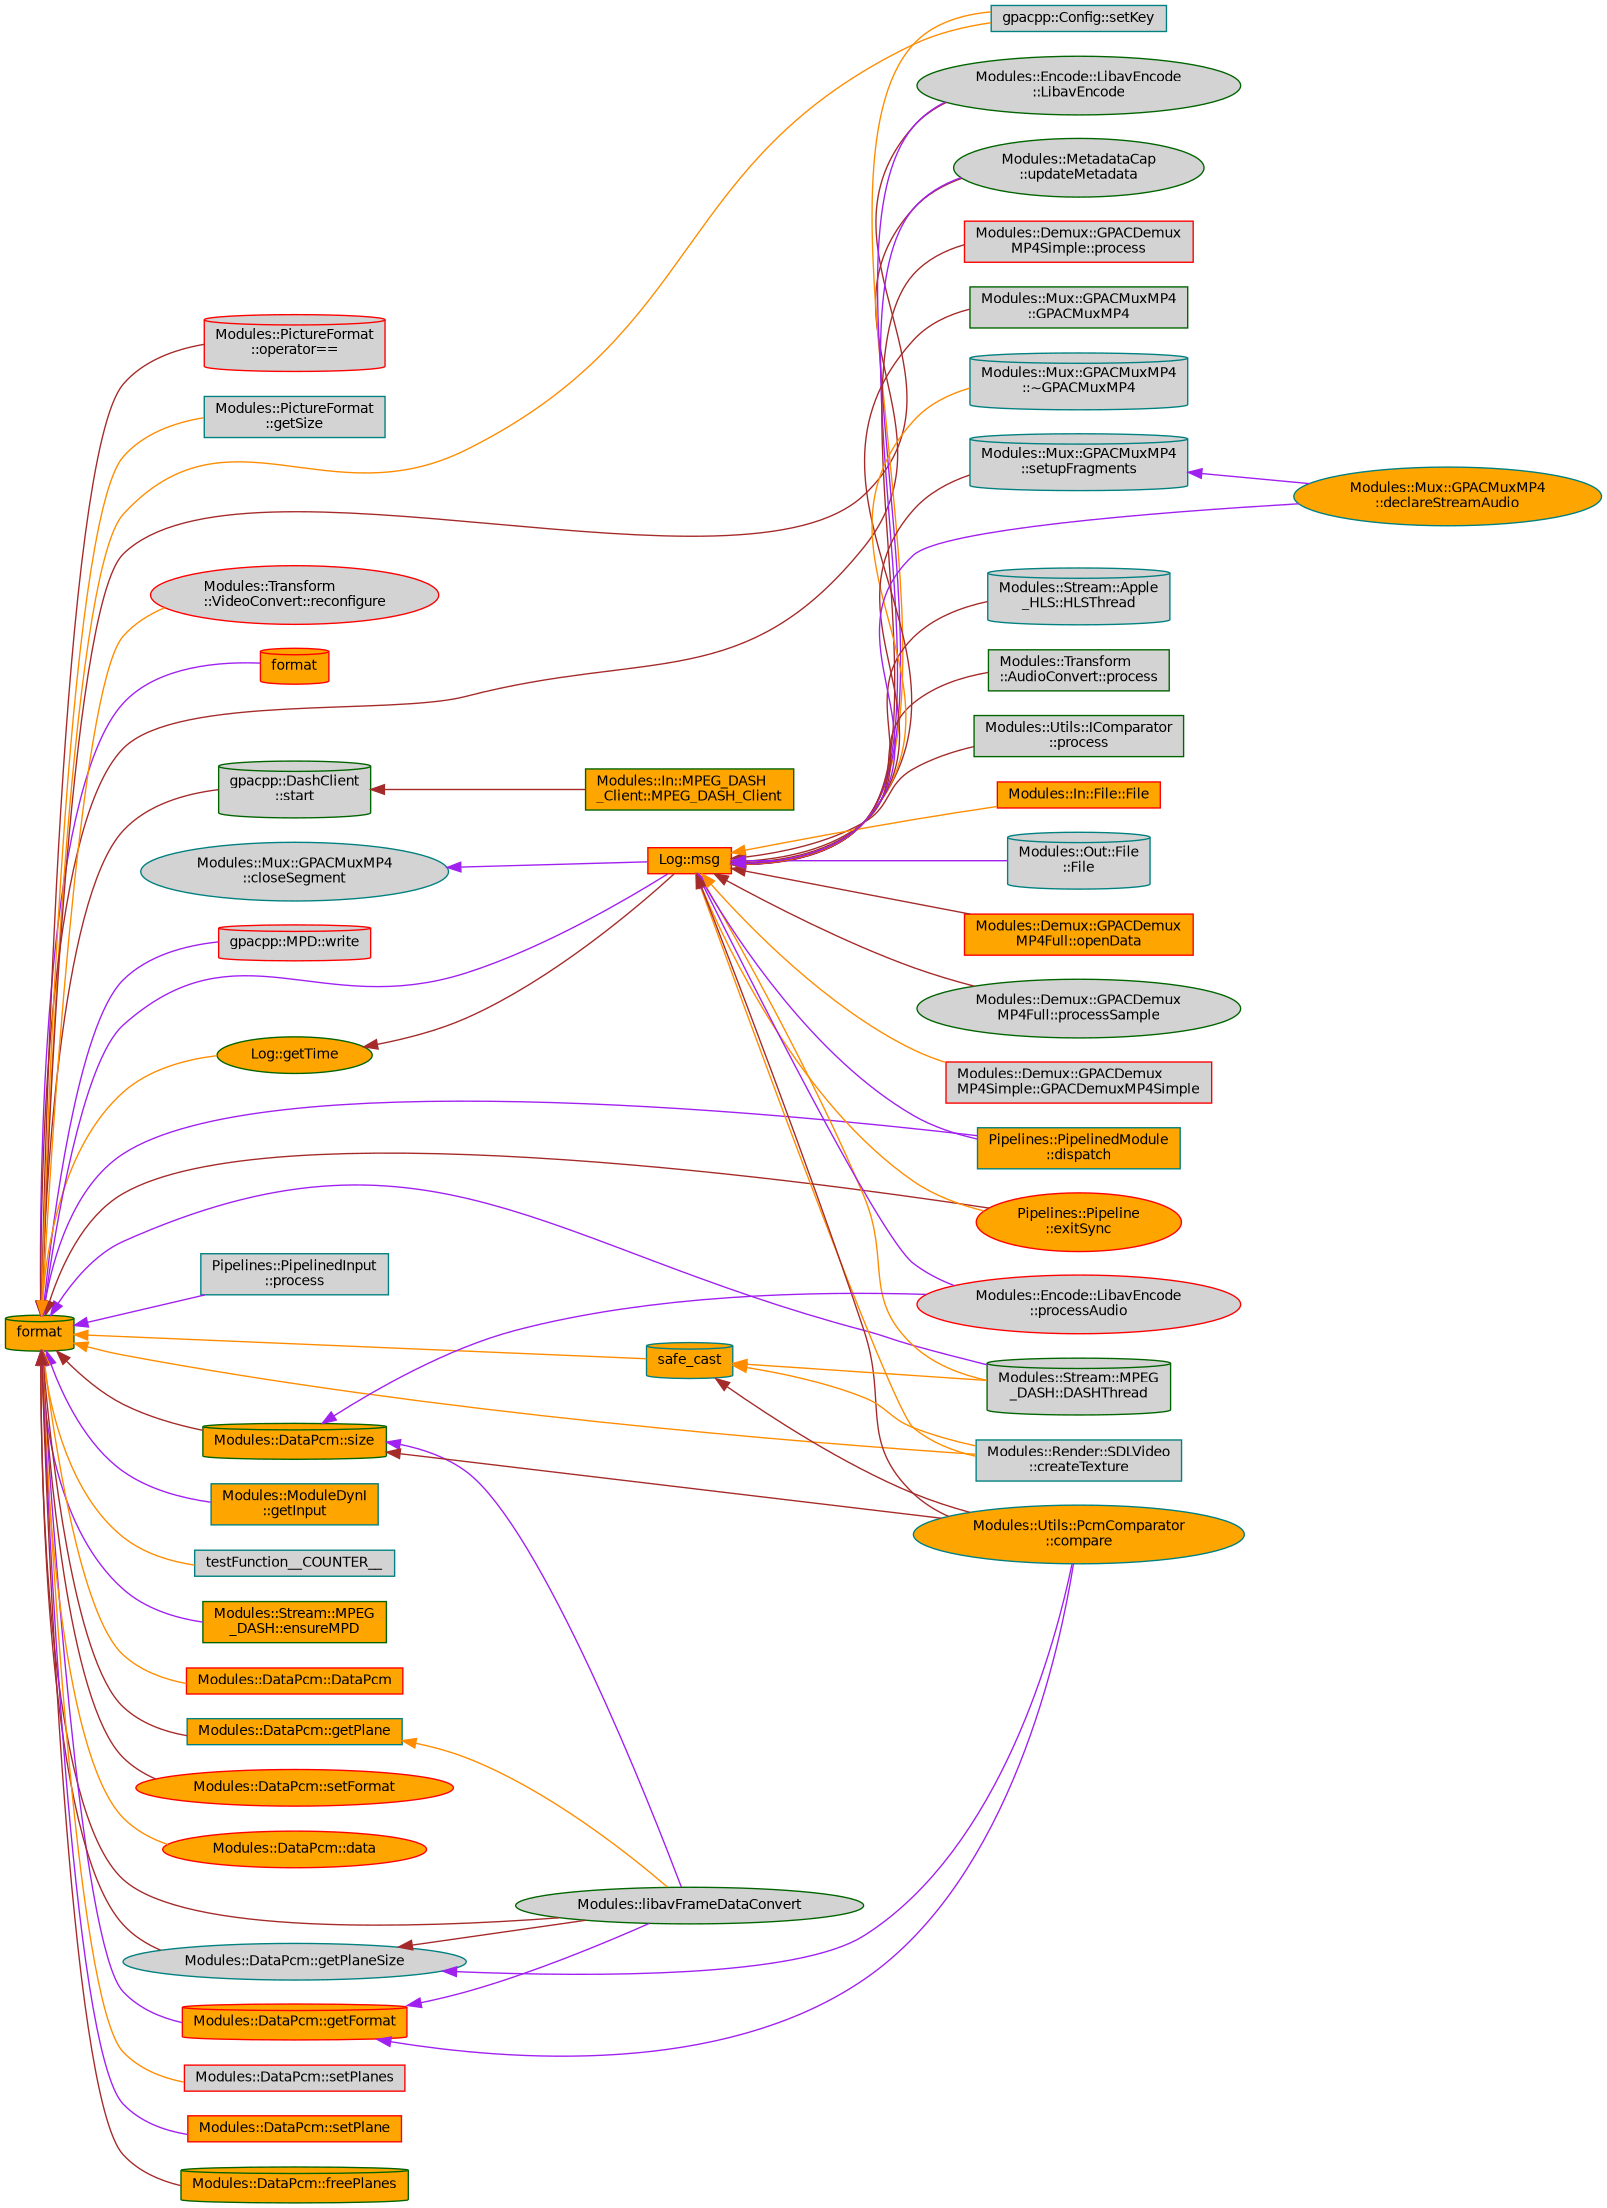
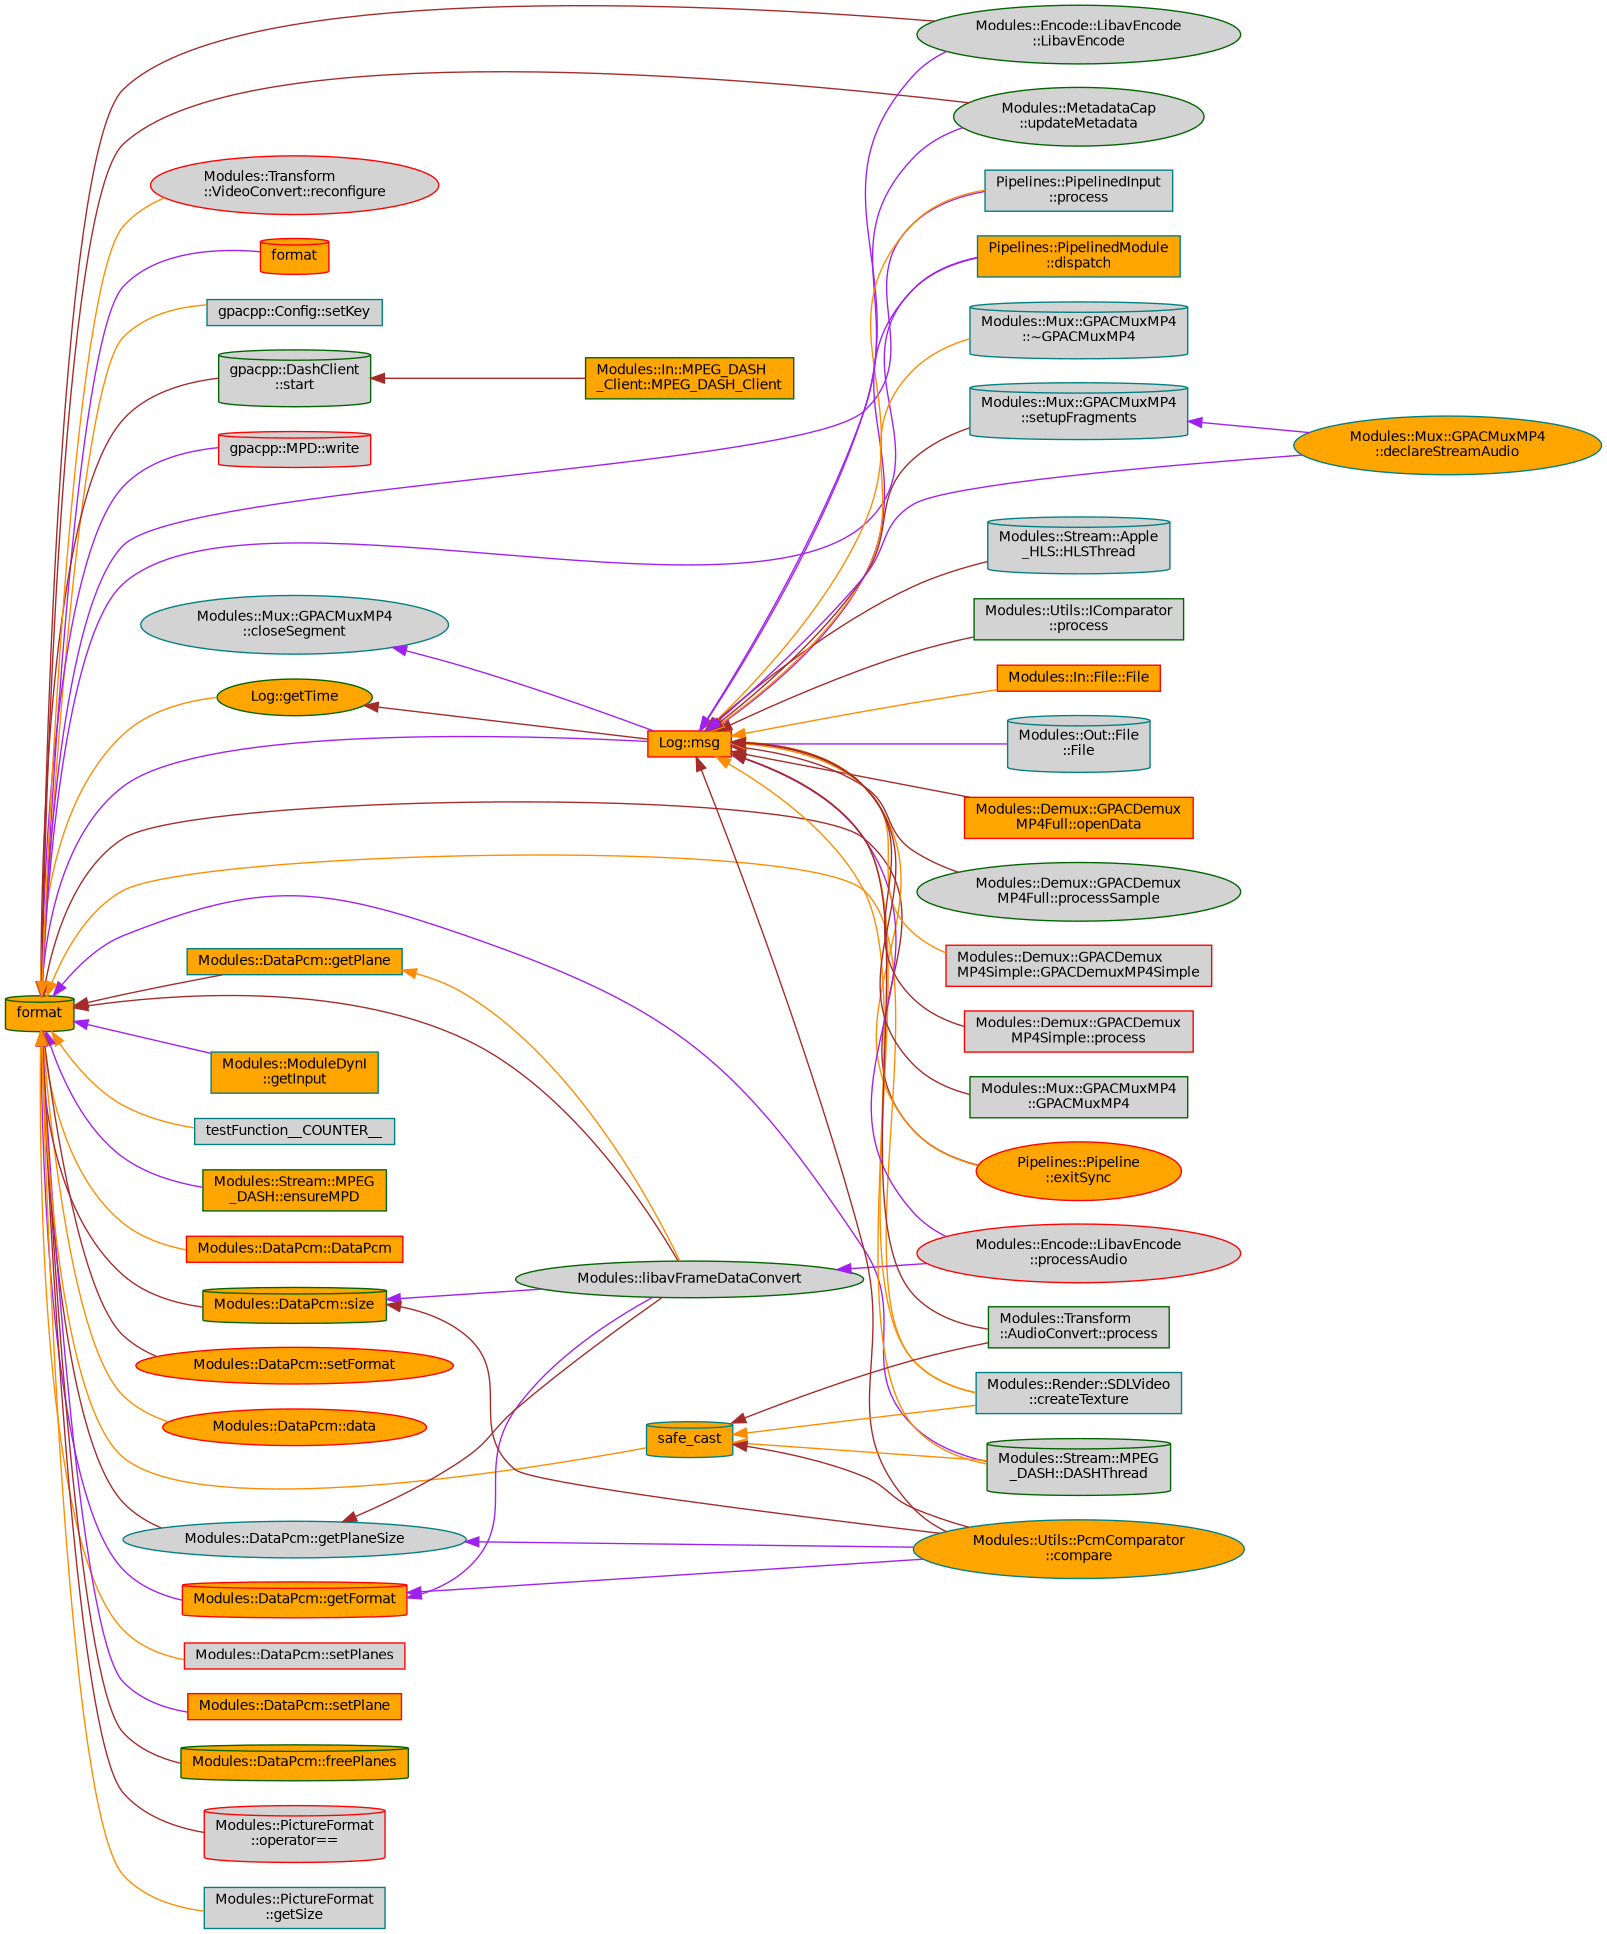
  digraph {
    rankdir=LR
    node [color=red fillcolor=lightgrey fontname=Helvetica fontsize=10 shape=box style=filled]
    edge [color=brown dir=back fontname=Helvetica fontsize=10 labelfontname=Helvetica labelfontsize=10 style=solid]
    n1 [color=darkgreen fillcolor=orange fontcolor=black height=0.2 label=format shape=cylinder width=0.4]
    n2 [fillcolor=orange height=0.2 label=format shape=cylinder width=0.4]
    n3 [color=teal height=0.2 label="gpacpp::Config::setKey" width=0.4]
    n4 [color=darkgreen height=0.2 label="gpacpp::DashClient\l::start" shape=cylinder width=0.4]
    n5 [height=0.2 label="gpacpp::MPD::write" shape=cylinder width=0.4]
    n6 [color=darkgreen height=0.2 label="Modules::libavFrameDataConvert" shape=ellipse width=0.4]
    n7 [color=darkgreen height=0.2 label="Modules::Encode::LibavEncode\l::LibavEncode" shape=ellipse width=0.4]
    n8 [color=darkgreen fillcolor=orange height=0.2 label="Log::getTime" shape=ellipse width=0.4]
    n9 [fillcolor=orange height=0.2 label="Log::msg" width=0.4]
    n10 [color=darkgreen height=0.2 label="Modules::MetadataCap\l::updateMetadata" shape=ellipse width=0.4]
    n11 [color=darkgreen height=0.2 label="Modules::Stream::MPEG\l_DASH::DASHThread" shape=cylinder width=0.4]
    n12 [color=teal height=0.2 label="Pipelines::PipelinedInput\l::process" width=0.4]
    n13 [color=teal fillcolor=orange height=0.2 label="Pipelines::PipelinedModule\l::dispatch" width=0.4]
    n14 [fillcolor=orange height=0.2 label="Pipelines::Pipeline\l::exitSync" shape=ellipse width=0.4]
    n15 [color=teal height=0.2 label="Modules::Render::SDLVideo\l::createTexture" width=0.4]
    n16 [color=teal fillcolor=orange height=0.2 label="Modules::ModuleDynI\l::getInput" width=0.4]
    n17 [color=teal height=0.2 label=testFunction__COUNTER__ width=0.4]
    n18 [color=darkgreen fillcolor=orange height=0.2 label="Modules::Stream::MPEG\l_DASH::ensureMPD" width=0.4]
    n19 [fillcolor=orange height=0.2 label="Modules::DataPcm::DataPcm" width=0.4]
    n20 [fillcolor=orange height=0.2 label="Modules::DataPcm::getFormat" shape=cylinder width=0.4]
    n21 [fillcolor=orange height=0.2 label="Modules::DataPcm::setFormat" shape=ellipse width=0.4]
    n22 [fillcolor=orange height=0.2 label="Modules::DataPcm::data" shape=ellipse width=0.4]
    n23 [color=darkgreen fillcolor=orange height=0.2 label="Modules::DataPcm::size" shape=cylinder width=0.4]
    n24 [color=teal fillcolor=orange height=0.2 label="Modules::DataPcm::getPlane" width=0.4]
    n25 [color=teal height=0.2 label="Modules::DataPcm::getPlaneSize" shape=ellipse width=0.4]
    n26 [height=0.2 label="Modules::DataPcm::setPlanes" width=0.4]
    n27 [fillcolor=orange height=0.2 label="Modules::DataPcm::setPlane" width=0.4]
    n28 [color=darkgreen fillcolor=orange height=0.2 label="Modules::DataPcm::freePlanes" shape=cylinder width=0.4]
    n29 [height=0.2 label="Modules::PictureFormat\l::operator==" shape=cylinder width=0.4]
    n30 [color=teal height=0.2 label="Modules::PictureFormat\l::getSize" width=0.4]
    n31 [color=teal fillcolor=orange height=0.2 label=safe_cast shape=cylinder width=0.4]
    n32 [height=0.2 label="Modules::Transform\l::VideoConvert::reconfigure" shape=ellipse width=0.4]
    n33 [color=darkgreen fillcolor=orange height=0.2 label="Modules::In::MPEG_DASH\l_Client::MPEG_DASH_Client" width=0.4]
    n34 [height=0.2 label="Modules::Encode::LibavEncode\l::processAudio" shape=ellipse width=0.4]
    n35 [color=teal height=0.2 label="Modules::Stream::Apple\l_HLS::HLSThread" shape=cylinder width=0.4]
    n36 [color=darkgreen height=0.2 label="Modules::Transform\l::AudioConvert::process" width=0.4]
    n37 [color=darkgreen height=0.2 label="Modules::Utils::IComparator\l::process" width=0.4]
    n38 [color=teal fillcolor=orange height=0.2 label="Modules::Utils::PcmComparator\l::compare" shape=ellipse width=0.4]
    n39 [fillcolor=orange height=0.2 label="Modules::In::File::File" width=0.4]
    n40 [color=teal height=0.2 label="Modules::Out::File\l::File" shape=cylinder width=0.4]
    n41 [fillcolor=orange height=0.2 label="Modules::Demux::GPACDemux\lMP4Full::openData" width=0.4]
    n42 [color=darkgreen height=0.2 label="Modules::Demux::GPACDemux\lMP4Full::processSample" shape=ellipse width=0.4]
    n43 [height=0.2 label="Modules::Demux::GPACDemux\lMP4Simple::GPACDemuxMP4Simple" width=0.4]
    n44 [height=0.2 label="Modules::Demux::GPACDemux\lMP4Simple::process" width=0.4]
    n45 [color=darkgreen height=0.2 label="Modules::Mux::GPACMuxMP4\l::GPACMuxMP4" width=0.4]
    n46 [color=teal height=0.2 label="Modules::Mux::GPACMuxMP4\l::~GPACMuxMP4" shape=cylinder width=0.4]
    n47 [color=teal height=0.2 label="Modules::Mux::GPACMuxMP4\l::setupFragments" shape=cylinder width=0.4]
    n48 [color=teal fillcolor=orange height=0.2 label="Modules::Mux::GPACMuxMP4\l::declareStreamAudio" shape=ellipse width=0.4]
    n49 [color=teal height=0.2 label="Modules::Mux::GPACMuxMP4\l::closeSegment" shape=ellipse width=0.4]
    n1 -> n2 [color=purple]
    n1 -> n3 [color=darkorange]
    n1 -> n4
    n1 -> n5 [color=purple]
    n1 -> n6
    n1 -> n7
    n1 -> n8 [color=darkorange]
    n1 -> n9 [color=purple]
    n1 -> n10
    n1 -> n11 [color=purple]
    n1 -> n12 [color=purple]
    n1 -> n13 [color=purple]
    n1 -> n14
    n1 -> n15 [color=darkorange]
    n1 -> n16 [color=purple]
    n1 -> n17 [color=darkorange]
    n1 -> n18 [color=purple]
    n1 -> n19 [color=darkorange]
    n1 -> n20 [color=purple]
    n1 -> n21
    n1 -> n22 [color=darkorange]
    n1 -> n23
    n1 -> n24
    n1 -> n25
    n1 -> n26 [color=darkorange]
    n1 -> n27 [color=purple]
    n1 -> n28
    n1 -> n29
    n1 -> n30 [color=darkorange]
    n1 -> n31 [color=darkorange]
    n1 -> n32 [color=darkorange]
    n4 -> n33
-   n23 -> n34 [color=purple]
+   n6 -> n34 [color=purple]
    n8 -> n9
    n9 -> n7 [color=purple]
    n9 -> n10 [color=purple]
    n9 -> n11 [color=darkorange]
-   n9 -> n3 [color=darkorange]
+   n9 -> n12 [color=darkorange]
    n9 -> n13 [color=purple]
    n9 -> n14 [color=darkorange]
    n9 -> n15 [color=darkorange]
    n9 -> n34 [color=purple]
    n9 -> n35
    n9 -> n36
    n9 -> n37
    n9 -> n38
    n9 -> n39 [color=darkorange]
    n9 -> n40 [color=purple]
    n9 -> n41
    n9 -> n42
    n9 -> n43 [color=darkorange]
    n9 -> n44
    n9 -> n45
    n9 -> n46 [color=darkorange]
    n9 -> n47
    n9 -> n48 [color=purple]
    n20 -> n6 [color=purple]
    n20 -> n38 [color=purple]
    n23 -> n6 [color=purple]
    n23 -> n38
    n24 -> n6 [color=darkorange]
    n25 -> n6
    n25 -> n38 [color=purple]
    n31 -> n11 [color=darkorange]
    n31 -> n15 [color=darkorange]
+   n31 -> n36
    n31 -> n38
    n47 -> n48 [color=purple]
    n49 -> n9 [color=purple]
  }
